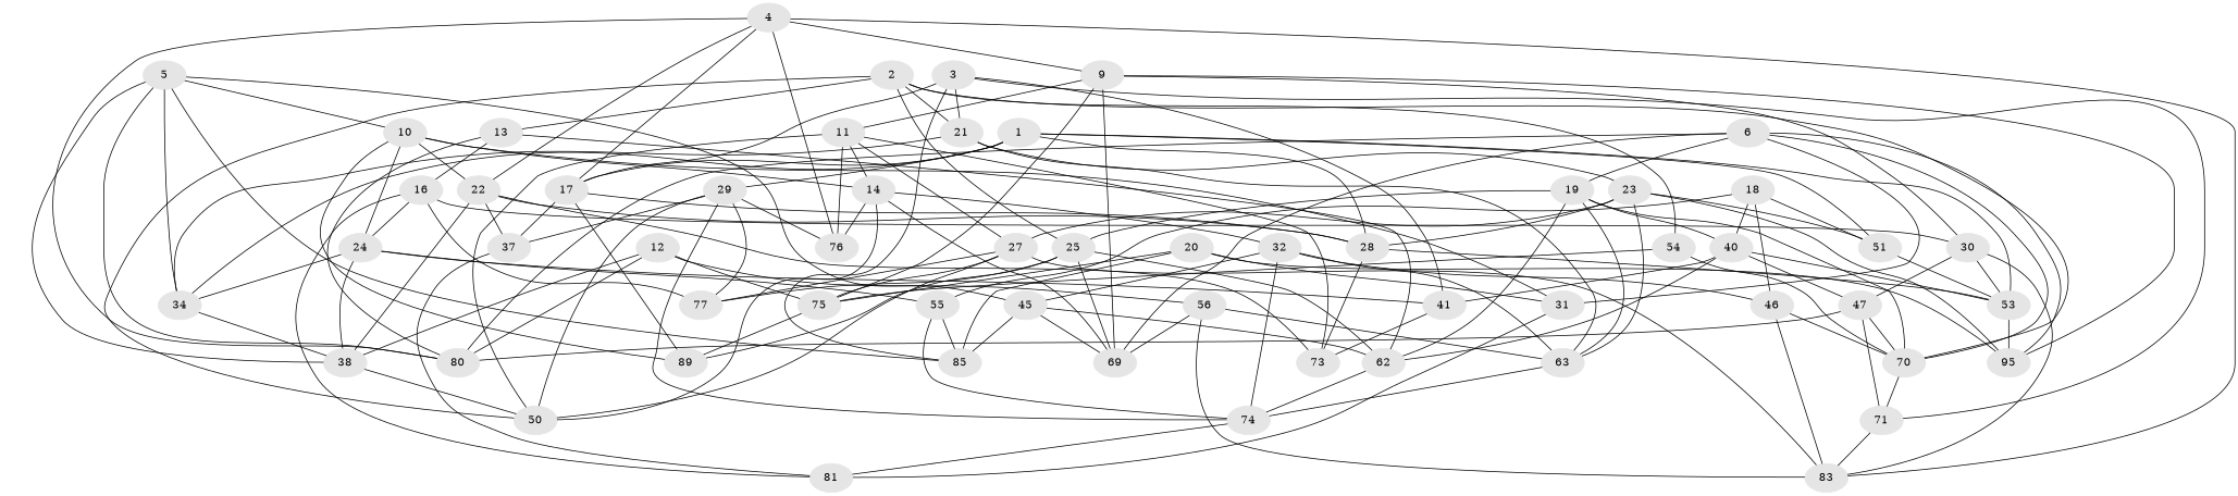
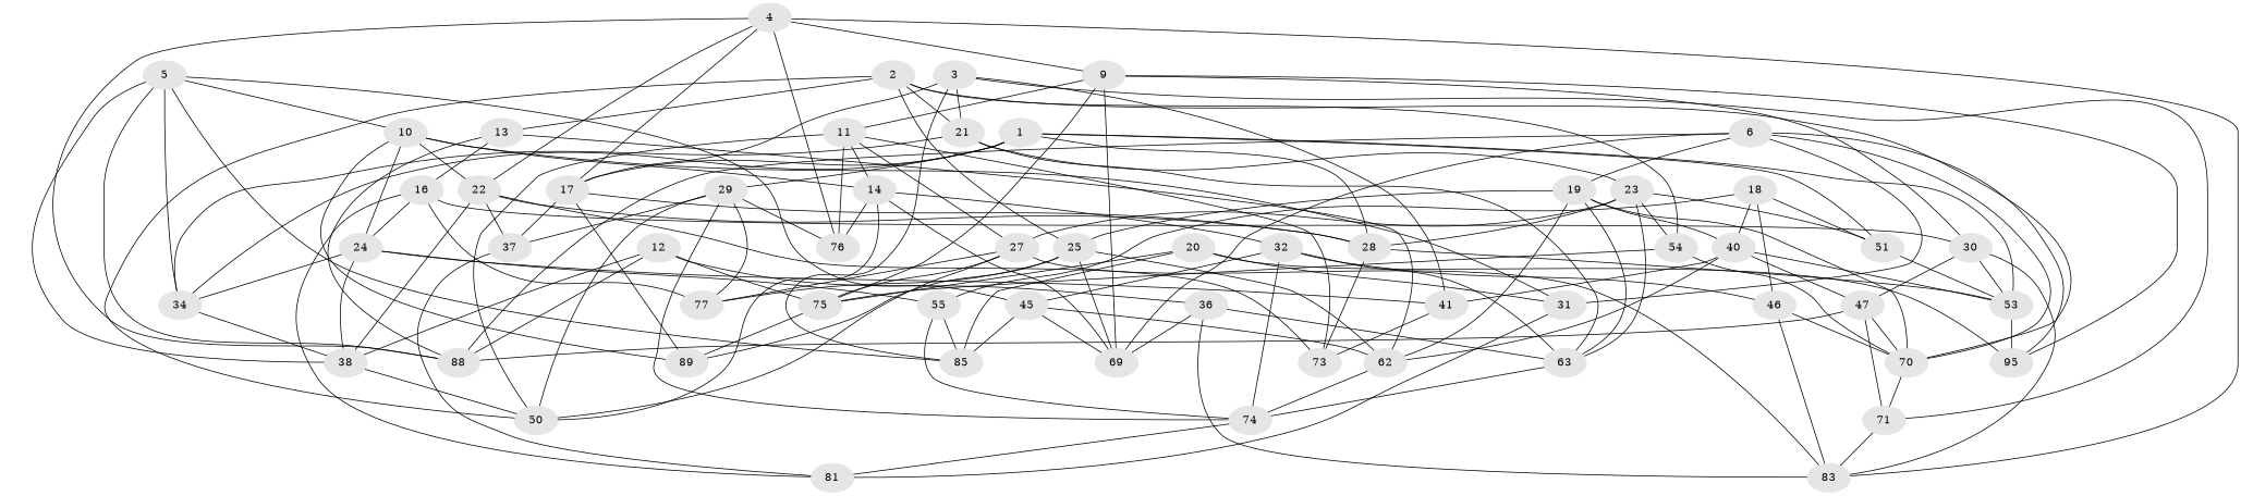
  graph {
    node [color=gray90 style=filled]
    1 [super="+15"]
    17 [super="+58"]
    28 [super="+68"]
    29 [super="+84"]
    34 [super="+49"]
    51
    53 [super="+96"]
    89
    37 [super="+90"]
    73
    50 [super="+65"]
    76
    77
    74 [super="+93"]
    38 [super="+42"]
    95
    2 [super="+48"]
    13
    21 [super="+72"]
    25 [super="+78"]
    54
    70 [super="+94"]
-   80 [super="+82"]
+   80 [super="+82" label=88]
    16 [super="+66"]
    62 [super="+86"]
    63 [super="+64"]
    23 [super="+59"]
    69 [super="+92"]
    47 [super="+60"]
    71
    75 [super="+98"]
    3 [super="+91"]
    41
    85 [super="+99"]
    83 [super="+87"]
    4 [super="+7"]
    9 [super="+100"]
    22 [super="+97"]
    11 [super="+88"]
    30 [super="+79"]
    5 [super="+26"]
    10 [super="+33"]
    45 [super="+56"]
    31
    14 [super="+43"]
    24 [super="+57"]
    6 [super="+8"]
    19 [super="+61"]
    40 [super="+52"]
    81
    27 [super="+44"]
    32 [super="+35"]
    55
    12
-   36 [label=56]
+   36
    46
    18 [super="+67"]
    20
    1 -- 17
    1 -- 28
    1 -- 29
    1 -- 34
    1 -- 51
    1 -- 53
    17 -- 28
    17 -- 89
    17 -- 37
    28 -- 53
    28 -- 73
    29 -- 37
    29 -- 50
    29 -- 76
    29 -- 77
    29 -- 74
    34 -- 38
    51 -- 53
    53 -- 95
    37 -- 81
    74 -- 81
    38 -- 50
    2 -- 50
    2 -- 13
    2 -- 21
    2 -- 25
    2 -- 54
    2 -- 70
    13 -- 80
    13 -- 16
    13 -- 62
    21 -- 34 [weight=2]
    21 -- 63
    21 -- 23
    25 -- 89
    25 -- 77
    25 -- 62
    25 -- 69
    54 -- 70
    54 -- 75
    70 -- 71
    16 -- 77
    16 -- 30 [weight=2]
    16 -- 24
    16 -- 81
    62 -- 74
    63 -- 74
    23 -- 28
    23 -- 51
-   23 -- 95
+   23 -- 54
    23 -- 63
    23 -- 27
    47 -- 70
    47 -- 80
    47 -- 71
    71 -- 83
    75 -- 89
    3 -- 17
    3 -- 21
    3 -- 71
    3 -- 41
    3 -- 85 [weight=2]
    41 -- 73
    4 -- 17
    4 -- 76
    4 -- 80
    4 -- 83
    4 -- 9
    4 -- 22
    9 -- 95
    9 -- 69
    9 -- 75
    9 -- 11
    9 -- 30
    22 -- 28
    22 -- 37
    22 -- 73
    22 -- 38
    11 -- 73
    11 -- 50
    11 -- 76
    11 -- 14
    11 -- 27
    30 -- 53
    30 -- 47
    30 -- 83
    5 -- 34
    5 -- 38
    5 -- 80
    5 -- 85
    5 -- 10
    5 -- 45
    10 -- 89
    10 -- 22
    10 -- 31
    10 -- 14
    10 -- 24
    45 -- 62
    45 -- 69
    45 -- 85
    31 -- 81
    14 -- 50
    14 -- 76
    14 -- 69
    14 -- 32
    24 -- 34
    24 -- 38
    24 -- 41
    24 -- 55
    6 -- 95
    6 -- 70
    6 -- 80
    6 -- 69
    6 -- 31
    6 -- 19
    19 -- 25
    19 -- 70
    19 -- 62
    19 -- 63
    19 -- 40
    40 -- 53
    40 -- 62
    40 -- 47
    40 -- 41
    27 -- 50
    27 -- 77
    27 -- 75
    27 -- 83
    32 -- 74
    32 -- 63
    32 -- 45 [weight=2]
    32 -- 46
    55 -- 74
    55 -- 85
    12 -- 38
    12 -- 80
    12 -- 75
    12 -- 36
    36 -- 63
    36 -- 69
    36 -- 83
    46 -- 70
    46 -- 83
    18 -- 51
    18 -- 40
    18 -- 55
    18 -- 46
    20 -- 95
    20 -- 75
    20 -- 85
    20 -- 31
  }
